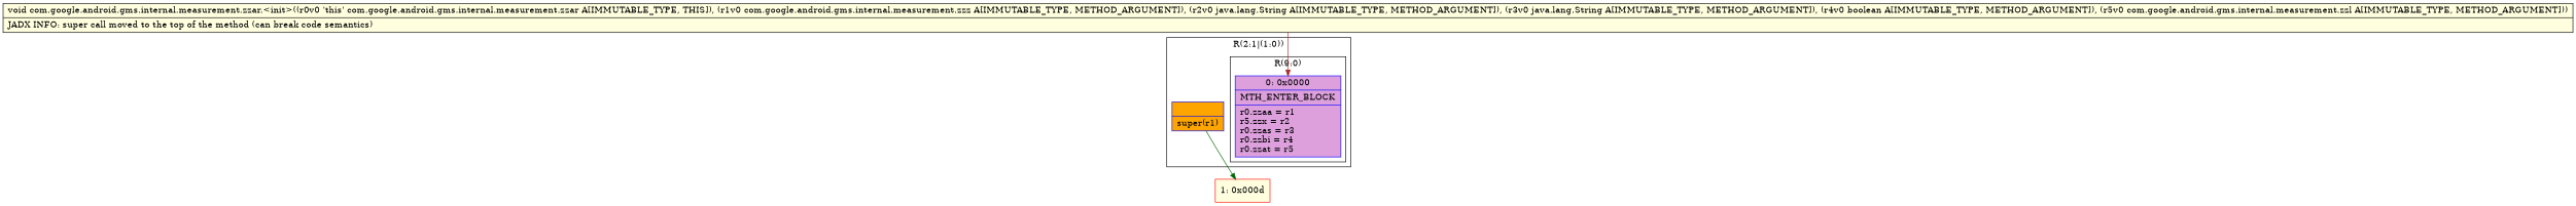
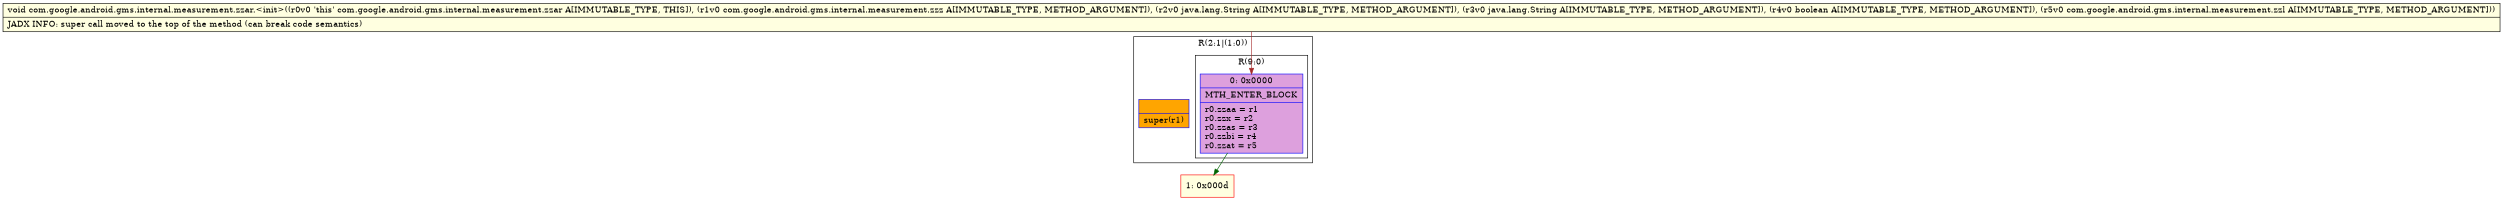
  digraph {
    node [color=blue fillcolor=lightyellow shape=record style=filled]
-   n1 [fillcolor=plum label="{0\:\ 0x0000|MTH_ENTER_BLOCK\l|r0.zzaa = r1\lr5.zzx = r2\lr0.zzas = r3\lr0.zzbi = r4\lr0.zzat = r5\l}"]
+   n1 [fillcolor=plum label="{0\:\ 0x0000|MTH_ENTER_BLOCK\l|r0.zzaa = r1\lr0.zzx = r2\lr0.zzas = r3\lr0.zzbi = r4\lr0.zzat = r5\l}"]
    n2 [fillcolor=orange label="{|super(r1)\l}"]
    n3 [color=red label="{1\:\ 0x000d}"]
    n4 [label="{void com.google.android.gms.internal.measurement.zzar.\<init\>((r0v0 'this' com.google.android.gms.internal.measurement.zzar A[IMMUTABLE_TYPE, THIS]), (r1v0 com.google.android.gms.internal.measurement.zzz A[IMMUTABLE_TYPE, METHOD_ARGUMENT]), (r2v0 java.lang.String A[IMMUTABLE_TYPE, METHOD_ARGUMENT]), (r3v0 java.lang.String A[IMMUTABLE_TYPE, METHOD_ARGUMENT]), (r4v0 boolean A[IMMUTABLE_TYPE, METHOD_ARGUMENT]), (r5v0 com.google.android.gms.internal.measurement.zzl A[IMMUTABLE_TYPE, METHOD_ARGUMENT]))  | JADX INFO: super call moved to the top of the method (can break code semantics)\l}" color=""]
    subgraph cluster_1 {
      label="R(2:1|(1:0))"
      n2
      subgraph cluster_2 {
        label="R(9:0)"
        n1
      }
    }
-   n2 -> n3 [color=darkgreen]
+   n1 -> n3 [color=darkgreen]
    n4 -> n1 [color=brown]
  }
